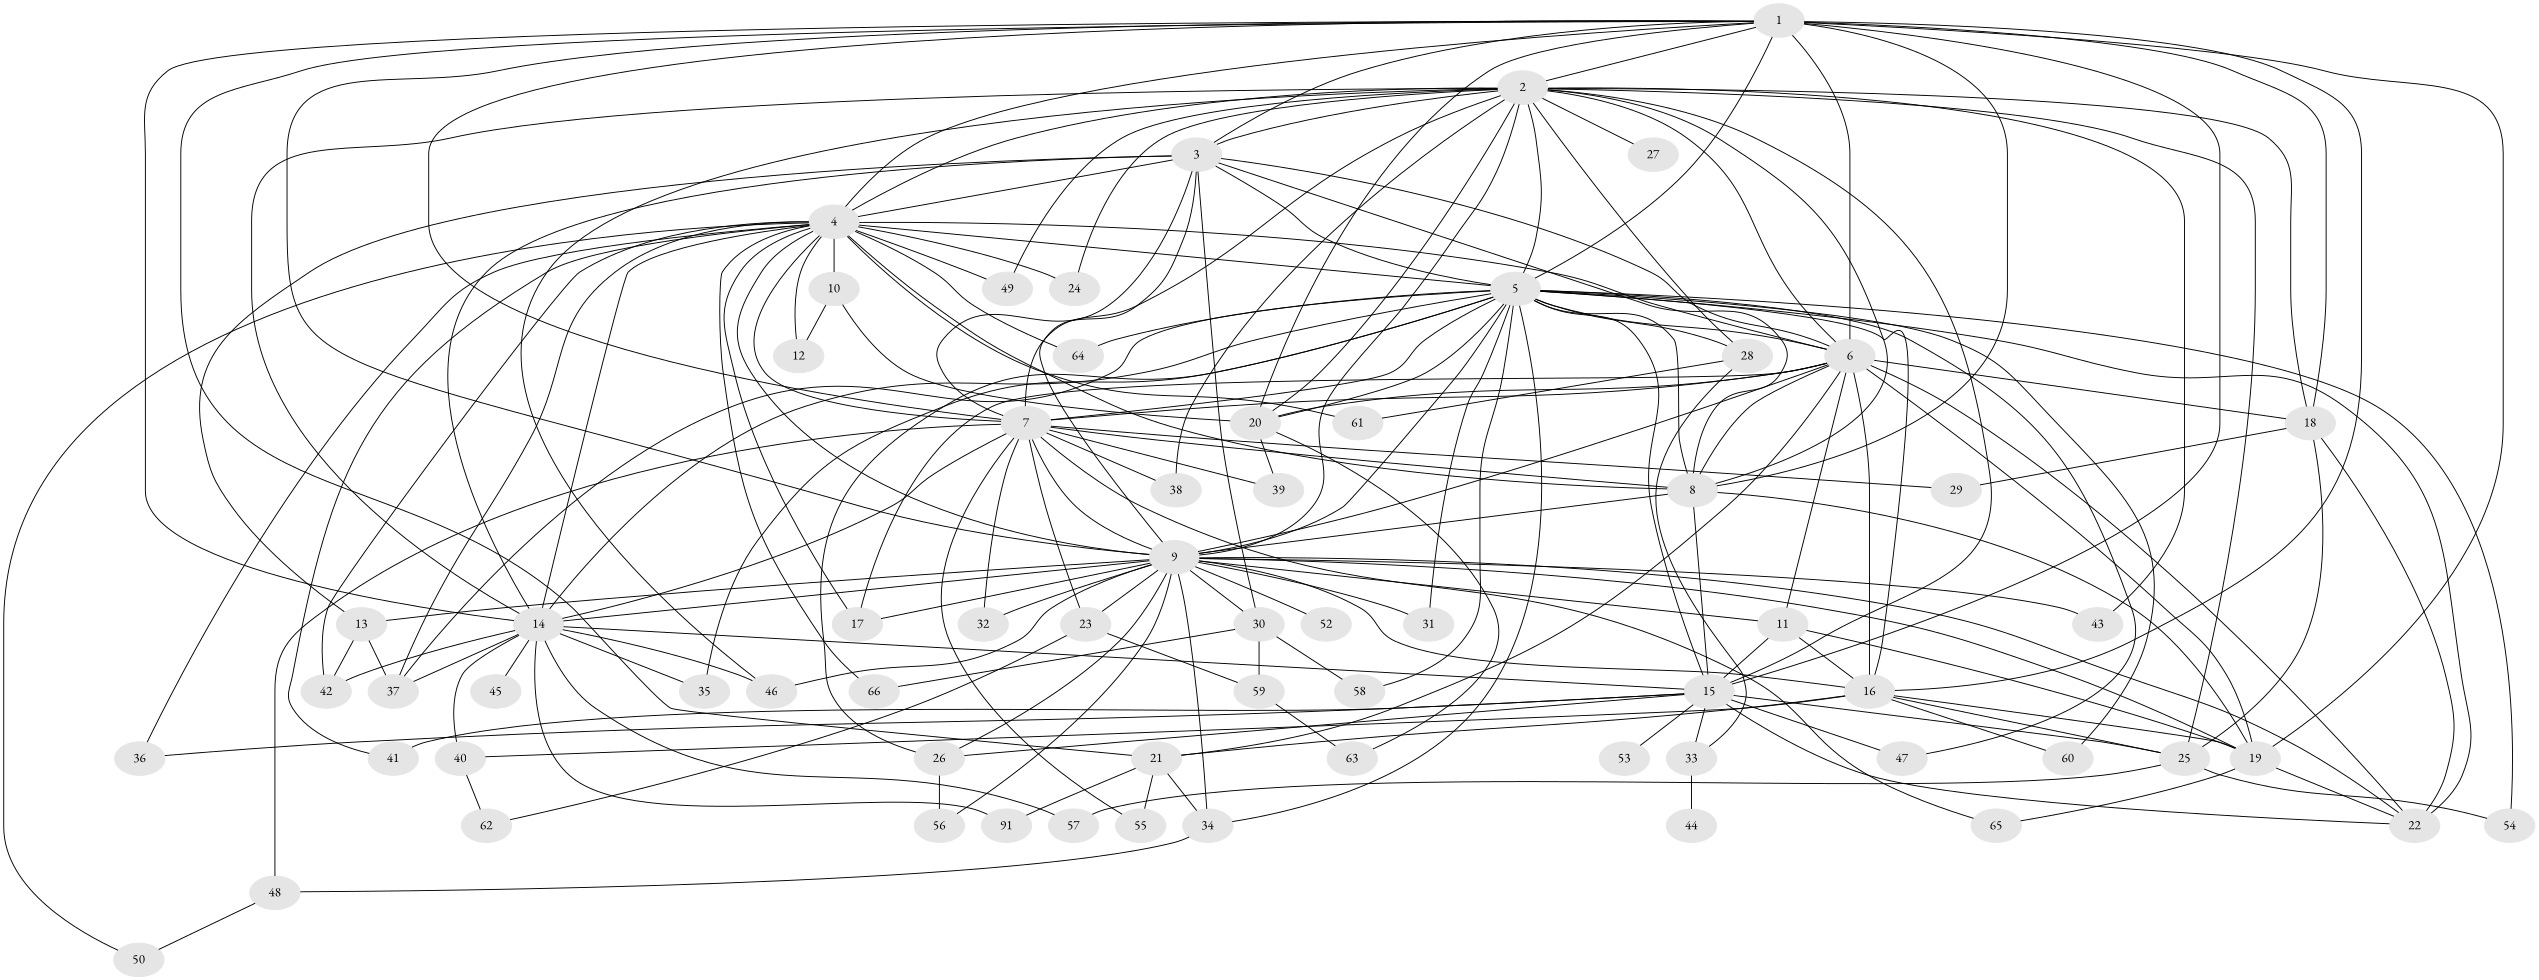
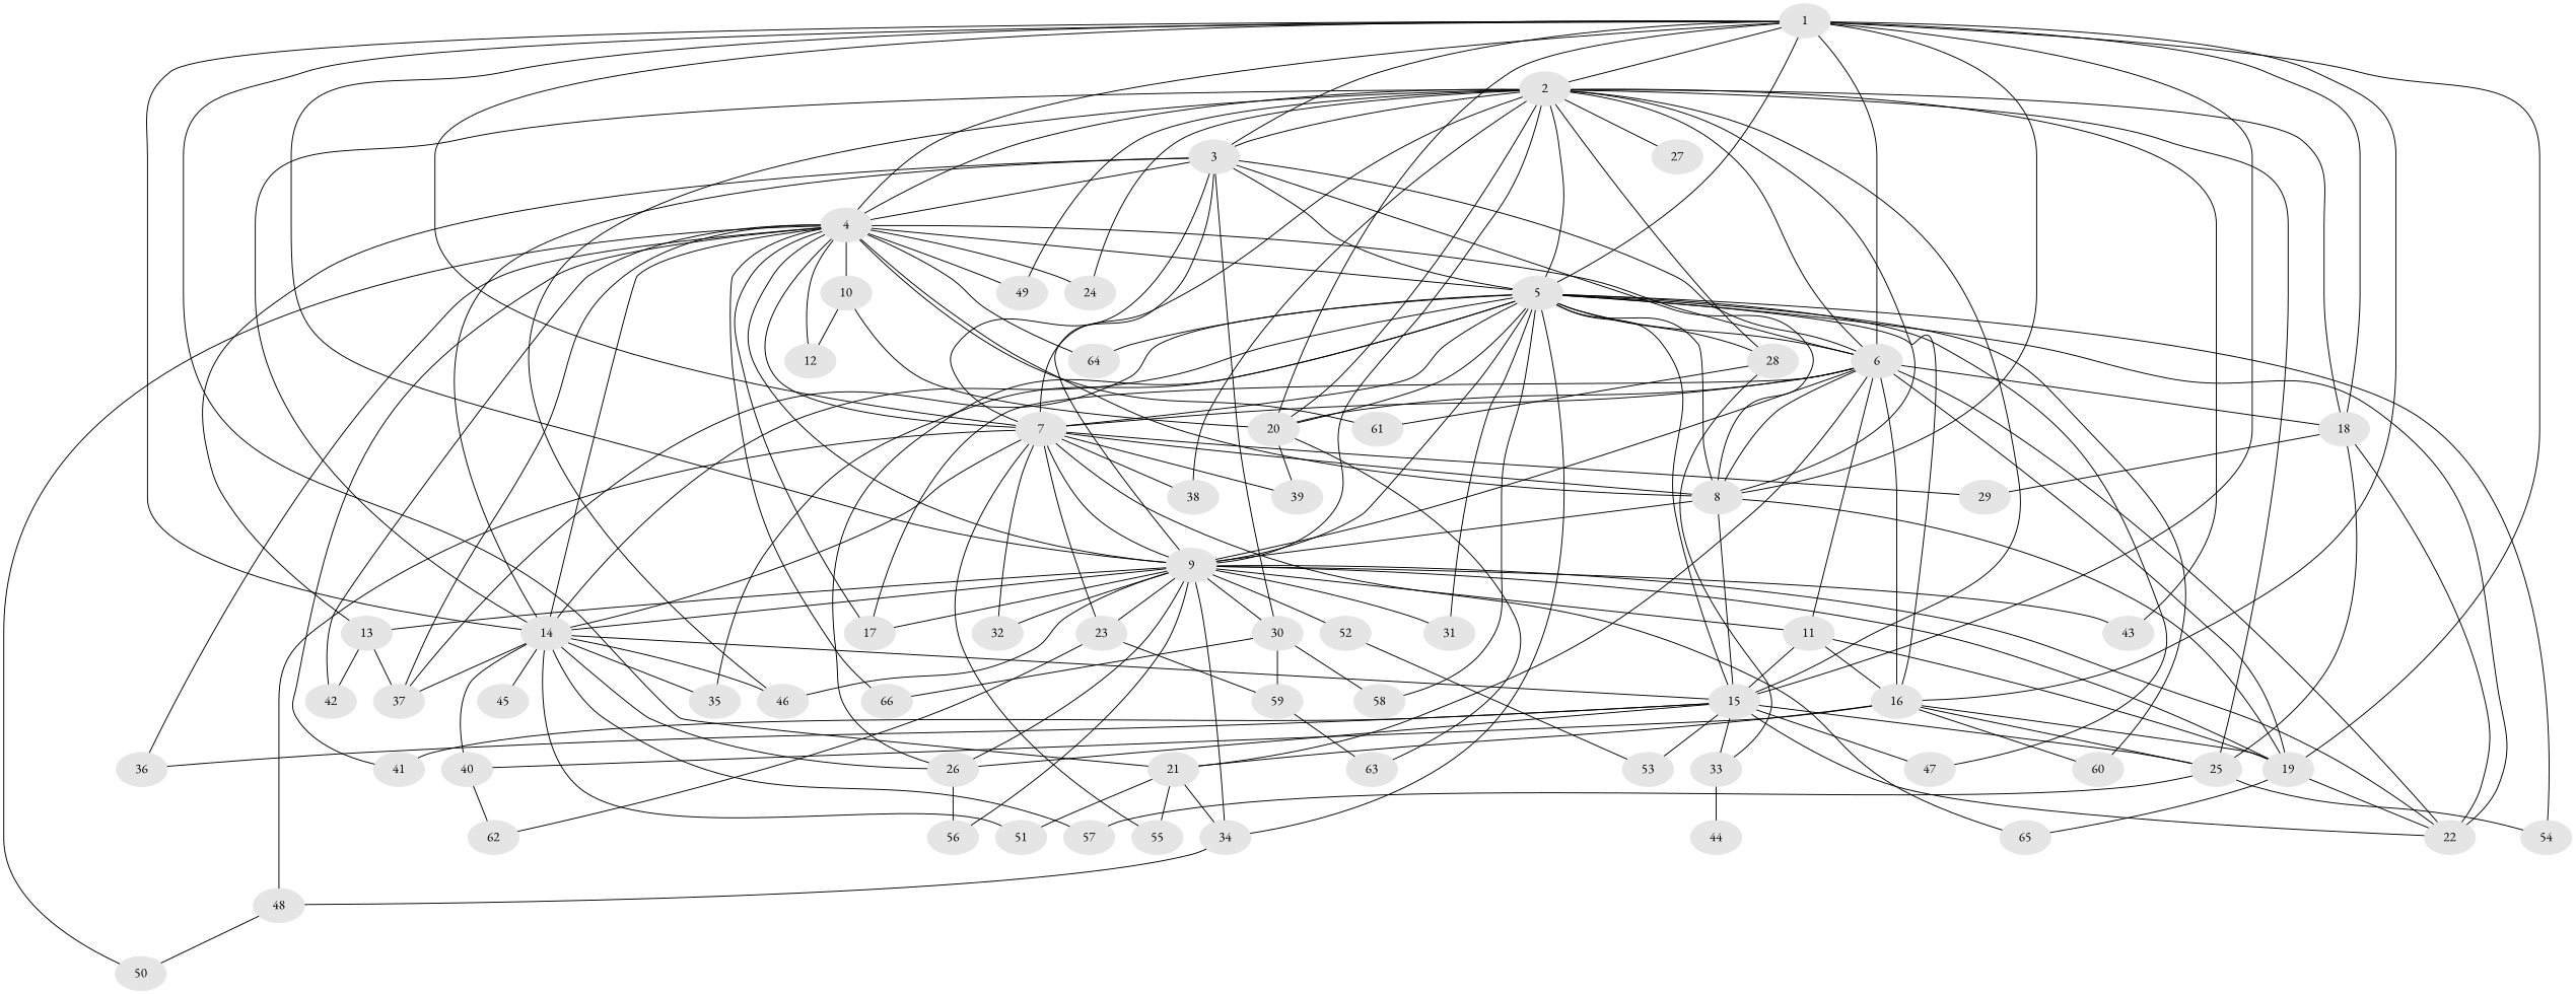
  graph {
    fontname="EB Garamond"
    node [color=gray90 fontname="EB Garamond" style=filled]
    edge [fontname="EB Garamond" weight=1.0]
    1
    2
    3
    4
    5
    6
    7
    8
    9
    14
    15
    16
    18
    19
    20
    21
    25
    24
    27
    28
    38
    43
    46
    49
    13
    30
    10
    12
    17
    36
    37
    41
    42
    50
    61
    64
    66
    22
    26
    31
    35
    47
    54
    58
    60
    34
    11
    23
    29
    32
    39
    48
    55
    65
    52
    56
    45
    40
-   51 [label=91]
+   51
    57
    33
    53
    63
    59
    62
    44
    1 -- 2 [weight=2.0]
    1 -- 3 [weight=2.0]
    1 -- 4 [weight=2.0]
    1 -- 5 [weight=3.0]
    1 -- 6 [weight=3.0]
    1 -- 7 [weight=2.0]
    1 -- 8 [weight=2.0]
    1 -- 9 [weight=2.0]
    1 -- 14 [weight=9.0]
    1 -- 15 [weight=12.0]
    1 -- 16
    1 -- 18
    1 -- 19 [weight=2.0]
    1 -- 20
    1 -- 21
    2 -- 3 [weight=2.0]
    2 -- 4
    2 -- 5
    2 -- 6
    2 -- 7
    2 -- 8
    2 -- 9
    2 -- 14
    2 -- 15
    2 -- 18
    2 -- 20
    2 -- 25
    2 -- 24
    2 -- 27
    2 -- 28
    2 -- 38
    2 -- 43
    2 -- 46
    2 -- 49 [weight=2.0]
    3 -- 4 [weight=2.0]
    3 -- 5
    3 -- 6 [weight=2.0]
    3 -- 7
    3 -- 8
    3 -- 9 [weight=2.0]
    3 -- 14
    3 -- 13
    3 -- 30
    4 -- 5
    4 -- 6
    4 -- 7
    4 -- 8
    4 -- 9
    4 -- 14
    4 -- 24
    4 -- 49
    4 -- 10
    4 -- 12
    4 -- 17 [weight=2.0]
    4 -- 36
    4 -- 37
    4 -- 41
    4 -- 42
    4 -- 50
    4 -- 61
    4 -- 64
    4 -- 66
    5 -- 6
    5 -- 7 [weight=2.0]
    5 -- 8
    5 -- 9 [weight=2.0]
    5 -- 14
    5 -- 15 [weight=2.0]
    5 -- 16
    5 -- 20
    5 -- 28
    5 -- 37
    5 -- 64
    5 -- 22
    5 -- 26
    5 -- 31
    5 -- 35
    5 -- 47
    5 -- 54
    5 -- 58
    5 -- 60
    5 -- 34
    6 -- 7 [weight=2.0]
    6 -- 8
    6 -- 9
    6 -- 16 [weight=8.0]
    6 -- 18
    6 -- 19
    6 -- 20
    6 -- 21
    6 -- 17
    6 -- 22
    6 -- 11
    7 -- 8
    7 -- 9
    7 -- 14
    7 -- 38
    7 -- 23
    7 -- 29
    7 -- 32
    7 -- 39
    7 -- 48
    7 -- 55
    7 -- 65
    8 -- 9
    8 -- 15
    8 -- 19
    9 -- 14
-   9 -- 16 [weight=2.0]
    9 -- 19
    9 -- 43
    9 -- 46
    9 -- 13 [weight=2.0]
    9 -- 30
    9 -- 17 [weight=2.0]
    9 -- 22
    9 -- 26
    9 -- 31
    9 -- 34
    9 -- 11 [weight=2.0]
    9 -- 23
    9 -- 32
    9 -- 52
    9 -- 56
    14 -- 15 [weight=5.0]
    14 -- 46
    14 -- 37
-   14 -- 42
+   14 -- 26
    14 -- 35
    14 -- 45
    14 -- 40
    14 -- 51
    14 -- 57
    15 -- 25
    15 -- 36
    15 -- 41 [weight=2.0]
    15 -- 22
    15 -- 26
    15 -- 47
    15 -- 33
    15 -- 53
    16 -- 19
    16 -- 21
    16 -- 25 [weight=2.0]
    16 -- 60
    16 -- 40
    18 -- 25 [weight=3.0]
    18 -- 22
    18 -- 29
    19 -- 22
    19 -- 65
    20 -- 39
    20 -- 63
    21 -- 34
    21 -- 55
    21 -- 51
    25 -- 54
    25 -- 57
    28 -- 61
    28 -- 33
    13 -- 37
    13 -- 42
    30 -- 66
    30 -- 58
    30 -- 59
    10 -- 20
    10 -- 12
    26 -- 56
    34 -- 48
    11 -- 15 [weight=3.0]
    11 -- 16
    11 -- 19
    23 -- 59
    23 -- 62
    48 -- 50
+   52 -- 53
    40 -- 62
    33 -- 44
    59 -- 63
  }
